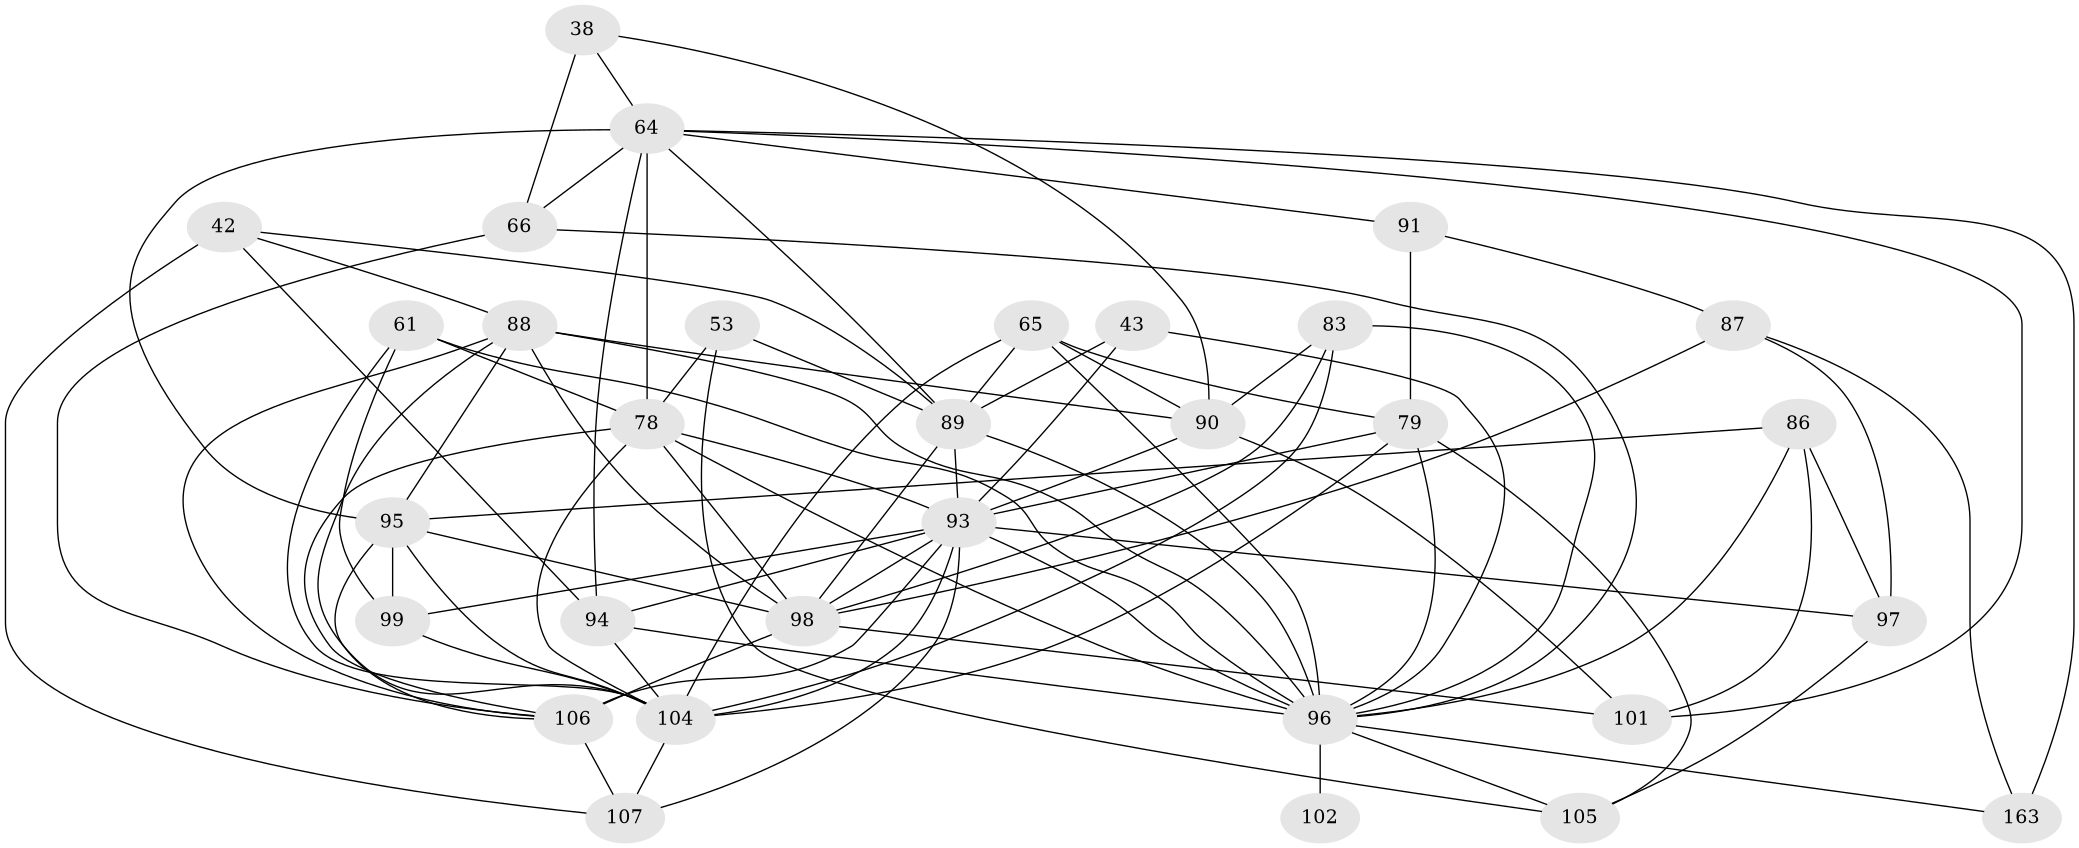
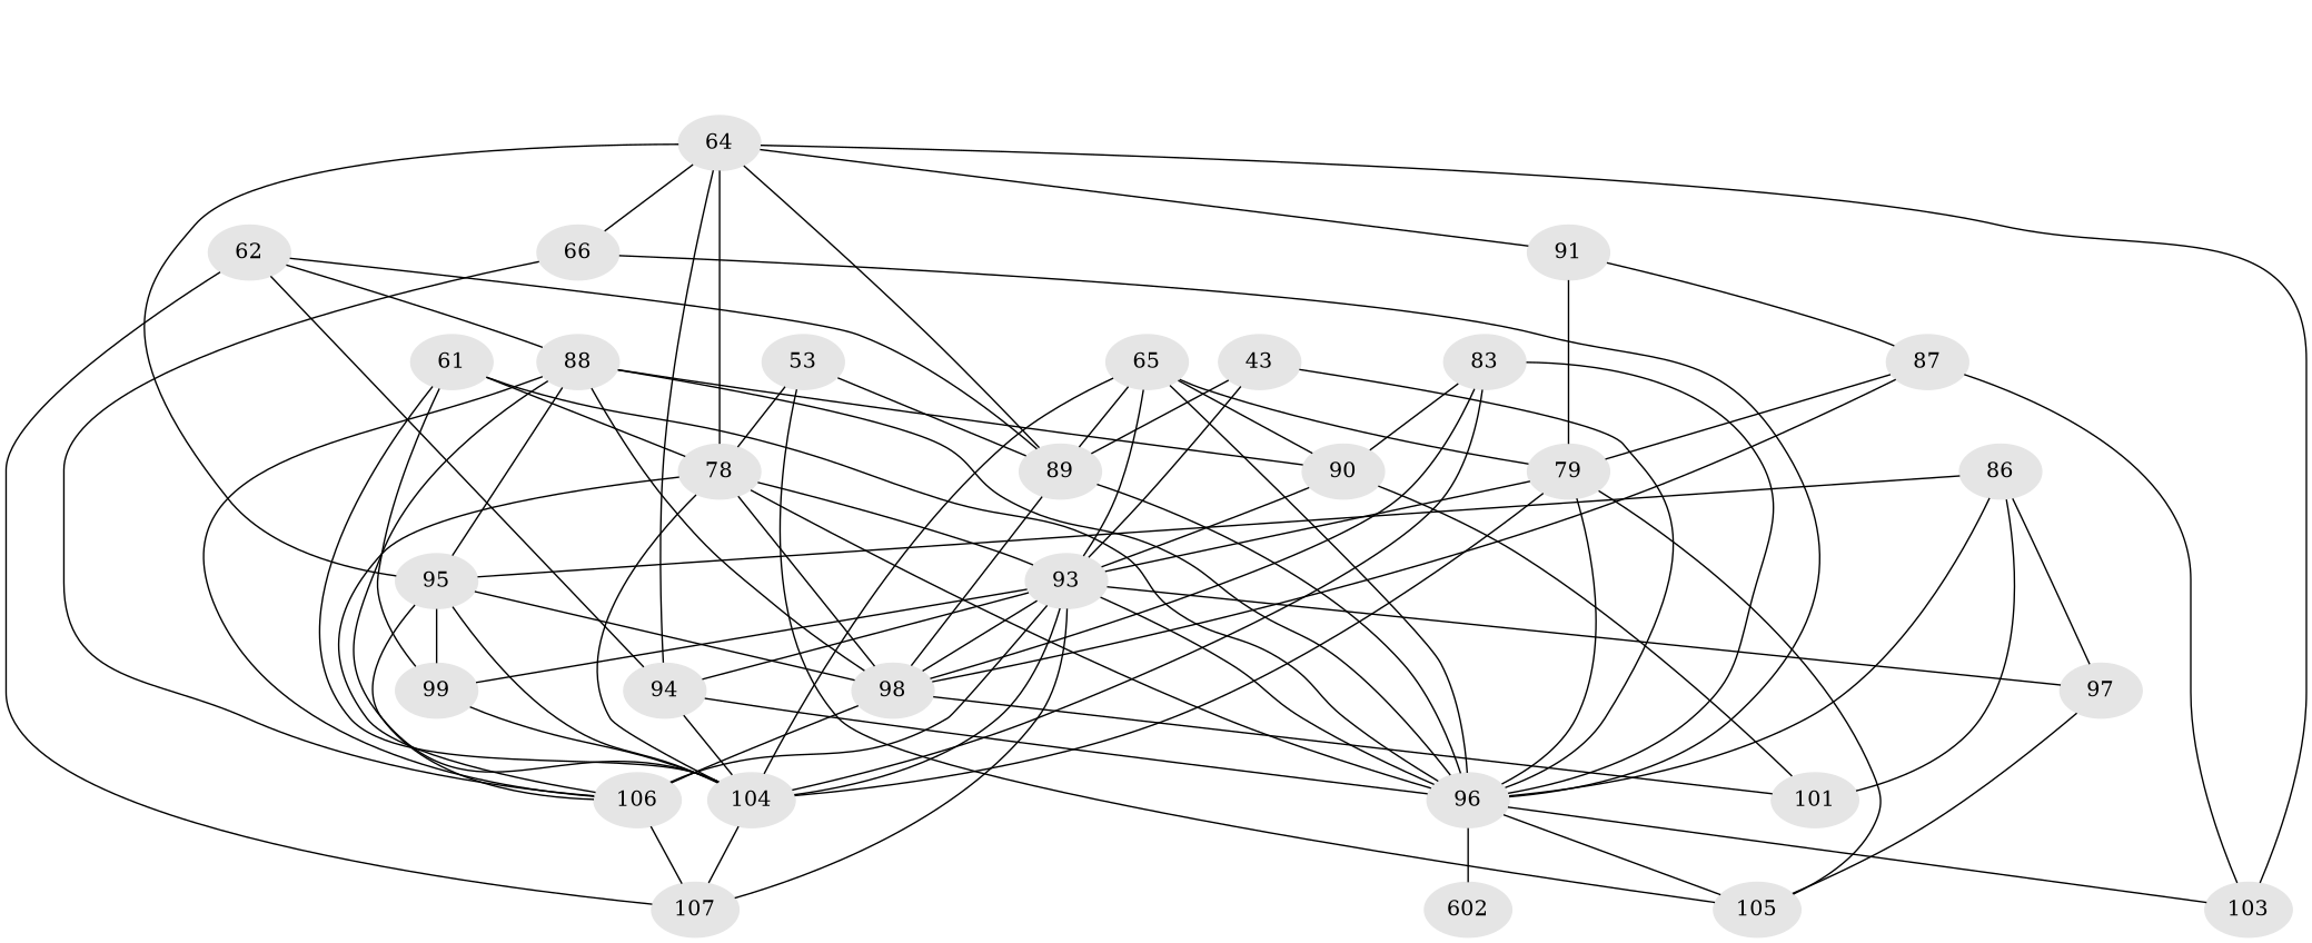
  graph {
    node [color=gray90 style=filled]
    64 [super="+37+45+47"]
    66 [super="+35"]
    89 [super="+29+51"]
    94 [super="+12"]
    95 [super="+52"]
    78 [super="+68+50+72"]
    n7 [label=91]
    101
-   103 [label=163]
-   38
+   103
    90 [super="+56"]
    96 [super="+8+80+24+57+81"]
    106 [super="+34+58+85"]
    93 [super="+69+92"]
-   42 [super="+3"]
+   42 [super="+3" label=62]
    88 [super="+2+28+59"]
    107 [super="+84"]
    104 [super="+10+17+16+75+77+100"]
    98 [super="+18+41+70"]
    99
    43
    97 [super="+7"]
    105
-   102
+   102 [label=602]
    53
    61
    79 [super="+48+74"]
    87
    65 [super="+63"]
    83 [super="+76"]
    86 [super="+20"]
    64 -- 66 [weight=2]
    64 -- 89
    64 -- 94
    64 -- 95
    64 -- 78 [weight=4]
    64 -- n7
-   64 -- 101
    64 -- 103 [weight=2]
    66 -- 96
    66 -- 106
    89 -- 96 [weight=2]
    89 -- 98 [weight=3]
    94 -- 96
    94 -- 104
    95 -- 106
    95 -- 104
    95 -- 98
    95 -- 99
    78 -- 96 [weight=4]
    78 -- 106
    78 -- 93 [weight=4]
    78 -- 104 [weight=2]
    78 -- 98 [weight=2]
    n7 -- 79 [weight=2]
    n7 -- 87
-   38 -- 64
-   38 -- 66 [weight=2]
-   38 -- 90
    90 -- 101
    90 -- 93 [weight=2]
    96 -- 103
    96 -- 105
    96 -- 102 [weight=2]
    106 -- 107 [weight=2]
    93 -- 94
    93 -- 96 [weight=2]
    93 -- 106 [weight=5]
    93 -- 107
    93 -- 104
    93 -- 98 [weight=2]
    93 -- 99 [weight=2]
    93 -- 97 [weight=2]
    42 -- 89
    42 -- 94 [weight=2]
    42 -- 88
    42 -- 107
    88 -- 95
    88 -- 90 [weight=2]
    88 -- 96 [weight=2]
    88 -- 106
    88 -- 104
    88 -- 98
    104 -- 107 [weight=2]
    98 -- 101
    98 -- 106
    99 -- 104
    43 -- 89
    43 -- 96 [weight=2]
    43 -- 93
    97 -- 105
    53 -- 89
    53 -- 78 [weight=2]
    53 -- 105
    61 -- 78
    61 -- 96
    61 -- 104
    61 -- 99
    79 -- 96
    79 -- 93 [weight=4]
    79 -- 104
    79 -- 105
    87 -- 103
    87 -- 98
-   87 -- 97
+   87 -- 79
    65 -- 89
    65 -- 90
    65 -- 96 [weight=2]
-   89 -- 93
+   65 -- 93
    65 -- 104 [weight=2]
    65 -- 79
    83 -- 90
    83 -- 96 [weight=2]
    83 -- 104 [weight=3]
    83 -- 98 [weight=2]
    86 -- 95
    86 -- 101
    86 -- 96 [weight=2]
    86 -- 97 [weight=2]
  }
